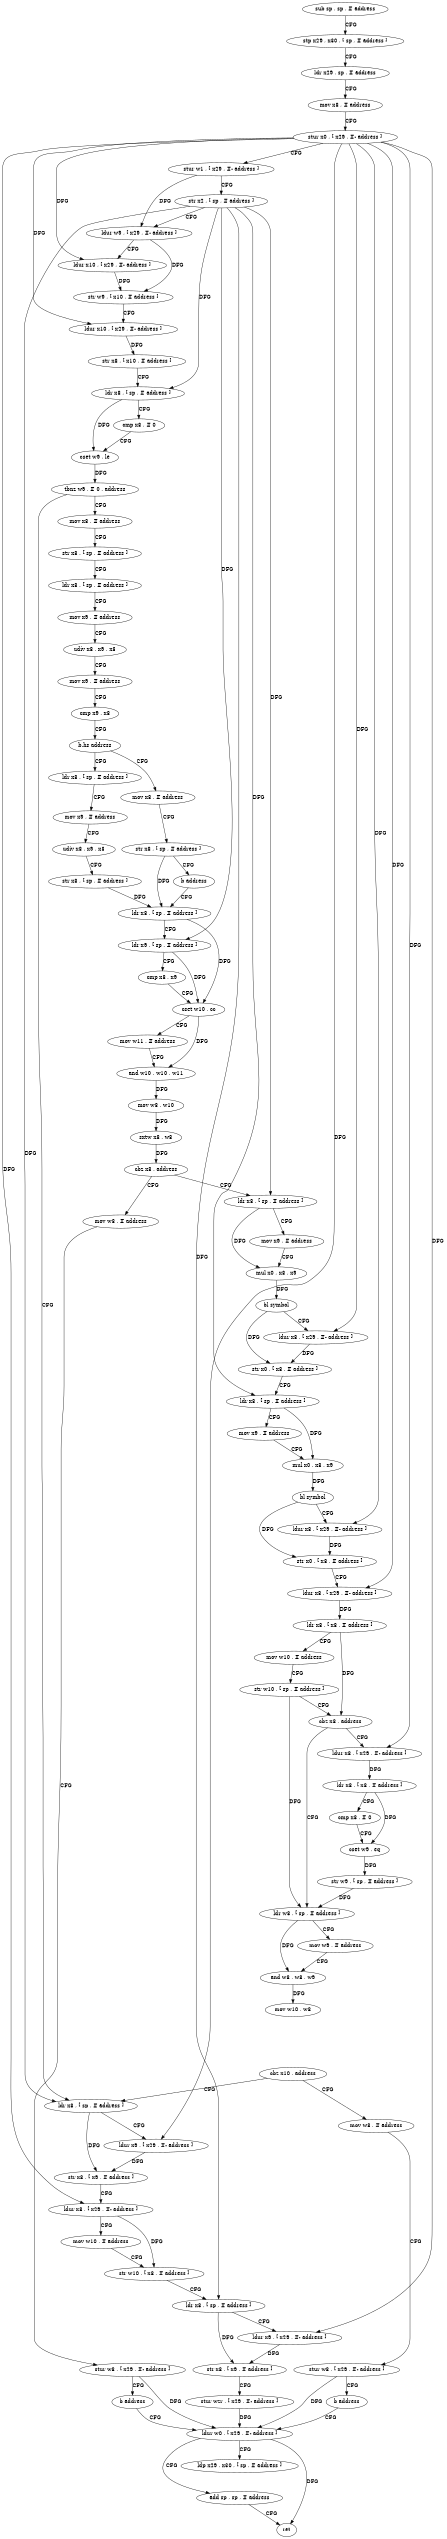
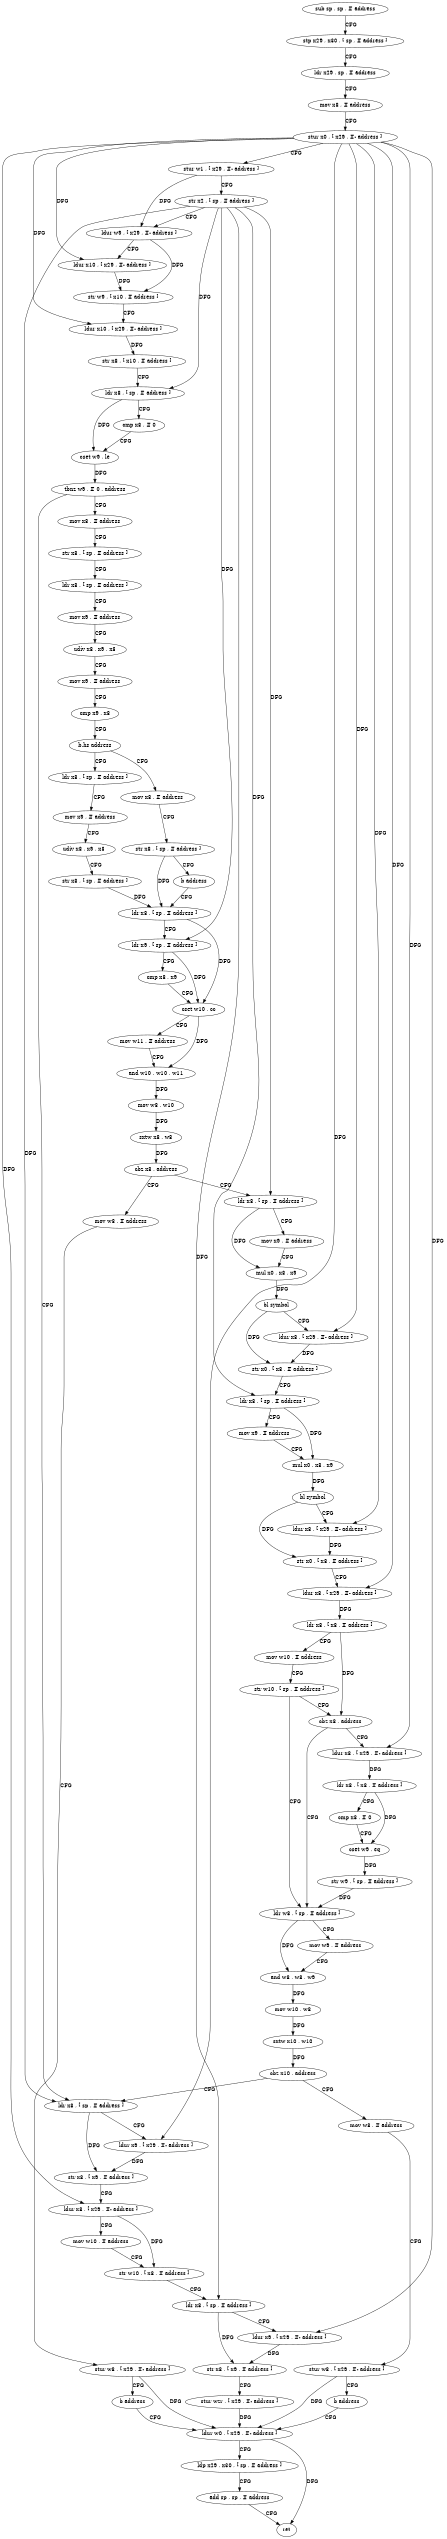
  digraph {
    n1 [label="sub sp , sp , # address"]
    n2 [label="stp x29 , x30 , [ sp , # address ]"]
    n3 [label="ldr x29 , sp , # address"]
    n4 [label="mov x8 , # address"]
    n5 [label="stur x0 , [ x29 , #- address ]"]
    n6 [label="stur w1 , [ x29 , #- address ]"]
    n7 [label="ldur x10 , [ x29 , #- address ]"]
    n8 [label="ldur x10 , [ x29 , #- address ]"]
    n9 [label="ldur x9 , [ x29 , #- address ]"]
    n10 [label="ldur x8 , [ x29 , #- address ]"]
    n11 [label="ldur x9 , [ x29 , #- address ]"]
    n12 [label="ldur x8 , [ x29 , #- address ]"]
    n13 [label="ldur x8 , [ x29 , #- address ]"]
    n14 [label="ldur x8 , [ x29 , #- address ]"]
    n15 [label="ldur x8 , [ x29 , #- address ]"]
    n16 [label="str x2 , [ sp , # address ]"]
    n17 [label="ldur w9 , [ x29 , #- address ]"]
    n18 [label="str w9 , [ x10 , # address ]"]
    n19 [label="str x8 , [ x10 , # address ]"]
    n20 [label="str x8 , [ x9 , # address ]"]
    n21 [label="mov w10 , # address"]
    n22 [label="str w10 , [ x8 , # address ]"]
    n23 [label="str x8 , [ x9 , # address ]"]
    n24 [label="str x0 , [ x8 , # address ]"]
    n25 [label="str x0 , [ x8 , # address ]"]
    n26 [label="ldr x8 , [ x8 , # address ]"]
    n27 [label="ldr x8 , [ x8 , # address ]"]
    n28 [label="ldr x8 , [ sp , # address ]"]
    n29 [label="ldr x8 , [ sp , # address ]"]
    n30 [label="ldr x8 , [ sp , # address ]"]
    n31 [label="ldr x8 , [ sp , # address ]"]
    n32 [label="ldr x8 , [ sp , # address ]"]
    n33 [label="ldr x9 , [ sp , # address ]"]
    n34 [label="cmp x8 , # 0"]
    n35 [label="cset w9 , le"]
    n36 [label="mov x9 , # address"]
    n37 [label="mul x0 , x8 , x9"]
    n38 [label="mov x9 , # address"]
    n39 [label="mul x0 , x8 , x9"]
    n40 [label="cset w10 , cc"]
    n41 [label="cmp x8 , x9"]
    n42 [label="tbnz w9 , # 0 , address"]
    n43 [label="mov x8 , # address"]
    n44 [label="str x8 , [ sp , # address ]"]
    n45 [label="ldr x8 , [ sp , # address ]"]
    n46 [label="stur wzr , [ x29 , #- address ]"]
    n47 [label="ldur w0 , [ x29 , #- address ]"]
    n48 [label="ldp x29 , x30 , [ sp , # address ]"]
    n49 [label=ret]
    n50 [label="add sp , sp , # address"]
    n51 [label="mov x9 , # address"]
    n52 [label="udiv x8 , x9 , x8"]
    n53 [label="mov x9 , # address"]
    n54 [label="cmp x9 , x8"]
    n55 [label="b.hs address"]
    n56 [label="ldr x8 , [ sp , # address ]"]
    n57 [label="mov x8 , # address"]
    n58 [label="mov x9 , # address"]
    n59 [label="str x8 , [ sp , # address ]"]
    n60 [label="udiv x8 , x9 , x8"]
    n61 [label="ldr x8 , [ sp , # address ]"]
    n62 [label="b address"]
    n63 [label="str x8 , [ sp , # address ]"]
    n64 [label="mov w11 , # address"]
    n65 [label="and w10 , w10 , w11"]
    n66 [label="bl symbol"]
    n67 [label="bl symbol"]
    n68 [label="mov w10 , # address"]
    n69 [label="cbz x8 , address"]
    n70 [label="str w10 , [ sp , # address ]"]
    n71 [label="ldr w8 , [ sp , # address ]"]
    n72 [label="mov w9 , # address"]
    n73 [label="and w8 , w8 , w9"]
    n74 [label="mov w10 , w8"]
    n75 [label="cmp x8 , # 0"]
    n76 [label="cset w9 , eq"]
    n77 [label="mov w8 , # address"]
    n78 [label="stur w8 , [ x29 , #- address ]"]
    n79 [label="b address"]
    n80 [label="mov w8 , w10"]
    n81 [label="sxtw x8 , w8"]
    n82 [label="cbz x8 , address"]
+   n83 [label="sxtw x10 , w10"]
    n84 [label="cbz x10 , address"]
    n85 [label="mov w8 , # address"]
    n86 [label="stur w8 , [ x29 , #- address ]"]
    n87 [label="b address"]
    n88 [label="str w9 , [ sp , # address ]"]
    n1 -> n2 [label=CFG]
    n2 -> n3 [label=CFG]
    n3 -> n4 [label=CFG]
    n4 -> n5 [label=CFG]
    n5 -> n6 [label=CFG]
    n5 -> n7 [label=DFG]
    n5 -> n8 [label=DFG]
    n5 -> n9 [label=DFG]
    n5 -> n10 [label=DFG]
    n5 -> n11 [label=DFG]
    n5 -> n12 [label=DFG]
    n5 -> n13 [label=DFG]
    n5 -> n14 [label=DFG]
    n5 -> n15 [label=DFG]
    n6 -> n16 [label=CFG]
    n6 -> n17 [label=DFG]
    n7 -> n18 [label=DFG]
    n8 -> n19 [label=DFG]
    n9 -> n20 [label=DFG]
    n10 -> n21 [label=CFG]
    n10 -> n22 [label=DFG]
    n11 -> n23 [label=DFG]
    n12 -> n24 [label=DFG]
    n13 -> n25 [label=DFG]
    n14 -> n26 [label=DFG]
    n15 -> n27 [label=DFG]
    n16 -> n17 [label=CFG]
    n16 -> n28 [label=DFG]
    n16 -> n29 [label=DFG]
    n16 -> n30 [label=DFG]
    n16 -> n31 [label=DFG]
    n16 -> n32 [label=DFG]
    n16 -> n33 [label=DFG]
    n17 -> n7 [label=CFG]
    n17 -> n18 [label=DFG]
    n18 -> n8 [label=CFG]
    n19 -> n28 [label=CFG]
    n20 -> n10 [label=CFG]
    n21 -> n22 [label=CFG]
    n22 -> n30 [label=CFG]
    n23 -> n46 [label=CFG]
    n24 -> n32 [label=CFG]
    n25 -> n14 [label=CFG]
    n26 -> n68 [label=CFG]
    n26 -> n69 [label=DFG]
    n27 -> n75 [label=CFG]
    n27 -> n76 [label=DFG]
    n28 -> n34 [label=CFG]
    n28 -> n35 [label=DFG]
    n29 -> n9 [label=CFG]
    n29 -> n20 [label=DFG]
    n30 -> n11 [label=CFG]
    n30 -> n23 [label=DFG]
    n31 -> n36 [label=CFG]
    n31 -> n37 [label=DFG]
    n32 -> n38 [label=CFG]
    n32 -> n39 [label=DFG]
    n33 -> n40 [label=DFG]
    n33 -> n41 [label=CFG]
    n34 -> n35 [label=CFG]
    n35 -> n42 [label=DFG]
    n36 -> n37 [label=CFG]
    n37 -> n66 [label=DFG]
    n38 -> n39 [label=CFG]
    n39 -> n67 [label=DFG]
    n40 -> n64 [label=CFG]
    n40 -> n65 [label=DFG]
    n41 -> n40 [label=CFG]
    n42 -> n29 [label=CFG]
    n42 -> n43 [label=CFG]
    n43 -> n44 [label=CFG]
    n44 -> n45 [label=CFG]
    n45 -> n51 [label=CFG]
    n46 -> n47 [label=DFG]
    n47 -> n48 [label=CFG]
    n47 -> n49 [label=DFG]
-   n47 -> n50 [label=CFG]
+   n48 -> n50 [label=CFG]
    n50 -> n49 [label=CFG]
    n51 -> n52 [label=CFG]
    n52 -> n53 [label=CFG]
    n53 -> n54 [label=CFG]
    n54 -> n55 [label=CFG]
    n55 -> n56 [label=CFG]
    n55 -> n57 [label=CFG]
    n56 -> n58 [label=CFG]
    n57 -> n59 [label=CFG]
    n58 -> n60 [label=CFG]
    n59 -> n61 [label=DFG]
    n59 -> n62 [label=CFG]
    n60 -> n63 [label=CFG]
    n61 -> n33 [label=CFG]
    n61 -> n40 [label=DFG]
    n62 -> n61 [label=CFG]
    n63 -> n61 [label=DFG]
    n64 -> n65 [label=CFG]
    n65 -> n80 [label=DFG]
    n66 -> n12 [label=CFG]
    n66 -> n24 [label=DFG]
    n67 -> n13 [label=CFG]
    n67 -> n25 [label=DFG]
    n68 -> n70 [label=CFG]
    n69 -> n15 [label=CFG]
    n69 -> n71 [label=CFG]
    n70 -> n69 [label=CFG]
-   n70 -> n71 [label=DFG]
+   n70 -> n71 [label=CFG]
    n71 -> n72 [label=CFG]
    n71 -> n73 [label=DFG]
    n72 -> n73 [label=CFG]
    n73 -> n74 [label=DFG]
+   n74 -> n83 [label=DFG]
    n75 -> n76 [label=CFG]
    n76 -> n88 [label=DFG]
    n77 -> n78 [label=CFG]
    n78 -> n47 [label=DFG]
    n78 -> n79 [label=CFG]
    n79 -> n47 [label=CFG]
    n80 -> n81 [label=DFG]
    n81 -> n82 [label=DFG]
    n82 -> n31 [label=CFG]
    n82 -> n77 [label=CFG]
+   n83 -> n84 [label=DFG]
    n84 -> n29 [label=CFG]
    n84 -> n85 [label=CFG]
    n85 -> n86 [label=CFG]
    n86 -> n47 [label=DFG]
    n86 -> n87 [label=CFG]
    n87 -> n47 [label=CFG]
    n88 -> n71 [label=DFG]
  }
